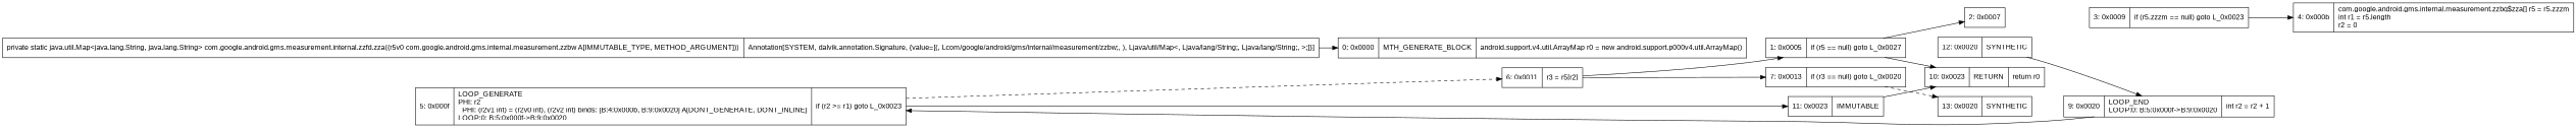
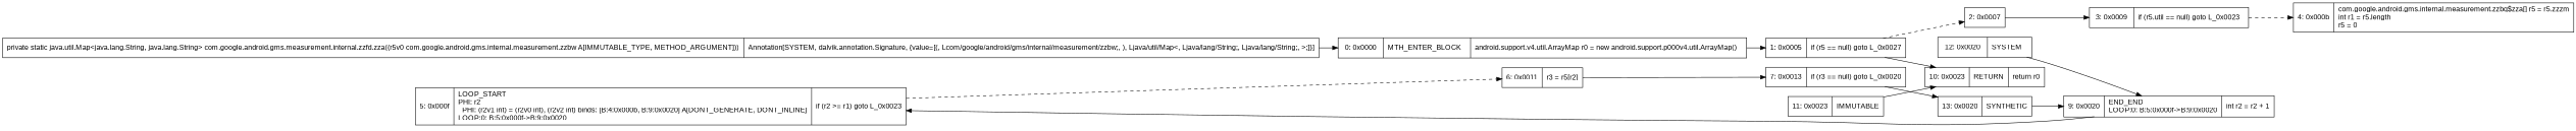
  digraph {
    fontname="Liberation Sans"
    rankdir=LR
    node [fontname="Liberation Sans" shape=record]
    edge [fontname="Liberation Sans"]
-   n1 [label="{0\:\ 0x0000|MTH_GENERATE_BLOCK\l|android.support.v4.util.ArrayMap r0 = new android.support.p000v4.util.ArrayMap()\l}"]
+   n1 [label="{0\:\ 0x0000|MTH_ENTER_BLOCK\l|android.support.v4.util.ArrayMap r0 = new android.support.p000v4.util.ArrayMap()\l}"]
    n2 [label="{1\:\ 0x0005|if (r5 == null) goto L_0x0027\l}"]
    n3 [label="{2\:\ 0x0007}"]
    n4 [label="{10\:\ 0x0023|RETURN\l|return r0\l}"]
-   n5 [label="{3\:\ 0x0009|if (r5.zzzm == null) goto L_0x0023\l}"]
-   n6 [label="{4\:\ 0x000b|com.google.android.gms.internal.measurement.zzbq$zza[] r5 = r5.zzzm\lint r1 = r5.length\lr2 = 0\l}"]
-   n7 [label="{5\:\ 0x000f|LOOP_GENERATE\lPHI: r2 \l  PHI: (r2v1 int) = (r2v0 int), (r2v2 int) binds: [B:4:0x000b, B:9:0x0020] A[DONT_GENERATE, DONT_INLINE]\lLOOP:0: B:5:0x000f\-\>B:9:0x0020\l|if (r2 \>= r1) goto L_0x0023\l}"]
+   n5 [label="{3\:\ 0x0009|if (r5.util == null) goto L_0x0023\l}"]
+   n6 [label="{4\:\ 0x000b|com.google.android.gms.internal.measurement.zzbq$zza[] r5 = r5.zzzm\lint r1 = r5.length\lr5 = 0\l}"]
+   n7 [label="{5\:\ 0x000f|LOOP_START\lPHI: r2 \l  PHI: (r2v1 int) = (r2v0 int), (r2v2 int) binds: [B:4:0x000b, B:9:0x0020] A[DONT_GENERATE, DONT_INLINE]\lLOOP:0: B:5:0x000f\-\>B:9:0x0020\l|if (r2 \>= r1) goto L_0x0023\l}"]
    n8 [label="{6\:\ 0x0011|r3 = r5[r2]\l}"]
    n9 [label="{11\:\ 0x0023|IMMUTABLE\l}"]
    n10 [label="{7\:\ 0x0013|if (r3 == null) goto L_0x0020\l}"]
    n11 [label="{13\:\ 0x0020|SYNTHETIC\l}"]
-   n12 [label="{9\:\ 0x0020|LOOP_END\lLOOP:0: B:5:0x000f\-\>B:9:0x0020\l|int r2 = r2 + 1\l}"]
-   n13 [label="{12\:\ 0x0020|SYNTHETIC\l}"]
+   n12 [label="{9\:\ 0x0020|END_END\lLOOP:0: B:5:0x000f\-\>B:9:0x0020\l|int r2 = r2 + 1\l}"]
+   n13 [label="{12\:\ 0x0020|SYSTEM\l}"]
    n14 [label="{private static java.util.Map\<java.lang.String, java.lang.String\> com.google.android.gms.measurement.internal.zzfd.zza((r5v0 com.google.android.gms.internal.measurement.zzbw A[IMMUTABLE_TYPE, METHOD_ARGUMENT]))  | Annotation[SYSTEM, dalvik.annotation.Signature, \{value=[(, Lcom\/google\/android\/gms\/internal\/measurement\/zzbw;, ), Ljava\/util\/Map\<, Ljava\/lang\/String;, Ljava\/lang\/String;, \>;]\}]\l}"]
-   n8 -> n2
-   n2 -> n3 [style=solid]
+   n1 -> n2
+   n2 -> n3 [style=dashed]
    n2 -> n4
-   n5 -> n6 [style=solid]
+   n3 -> n5
+   n5 -> n6 [style=dashed]
    n7 -> n8 [style=dashed]
-   n7 -> n9
    n8 -> n10
    n9 -> n4
-   n10 -> n11 [style=dashed]
+   n10 -> n11
+   n11 -> n12
    n12 -> n7
    n13 -> n12
    n14 -> n1
  }
